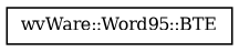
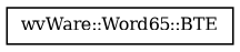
  digraph {
    rankdir=LR
    fontname="DejaVu Serif"
-   n1 [color=black fillcolor=white fontname="DejaVu Serif" fontsize=10 height=0.2 label="wvWare::Word95::BTE" shape=record style=filled width=0.4]
+   n1 [color=black fillcolor=white fontname="DejaVu Serif" fontsize=10 height=0.2 label="wvWare::Word65::BTE" shape=record style=filled width=0.4]
  }
